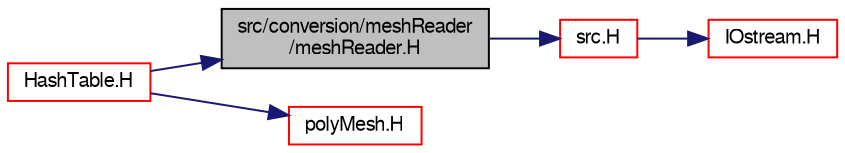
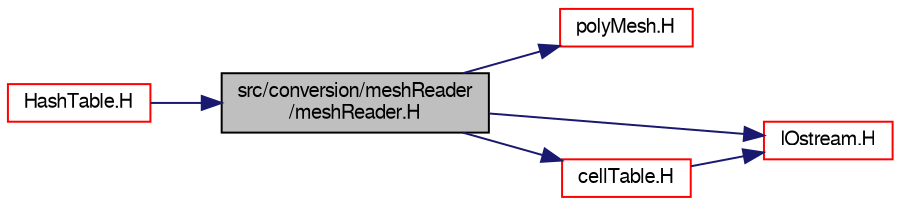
  digraph {
    rankdir=LR
    node [color=red fontname=FreeSans fontsize=10 shape=record]
    edge [color=midnightblue fontname=FreeSans fontsize=10 labelfontname=FreeSans labelfontsize=10 style=solid]
    n1 [color=black fillcolor=grey75 fontcolor=black height=0.2 label="src/conversion/meshReader\l/meshReader.H" style=filled width=0.4]
    n2 [height=0.2 label="polyMesh.H" width=0.4]
    n3 [height=0.2 label="IOstream.H" width=0.4]
-   n4 [height=0.2 label="src.H" width=0.4]
+   n4 [height=0.2 label="cellTable.H" width=0.4]
    n5 [height=0.2 label="HashTable.H" width=0.4]
-   n5 -> n2
+   n1 -> n2
+   n1 -> n3
    n1 -> n4
    n4 -> n3
    n5 -> n1
  }
